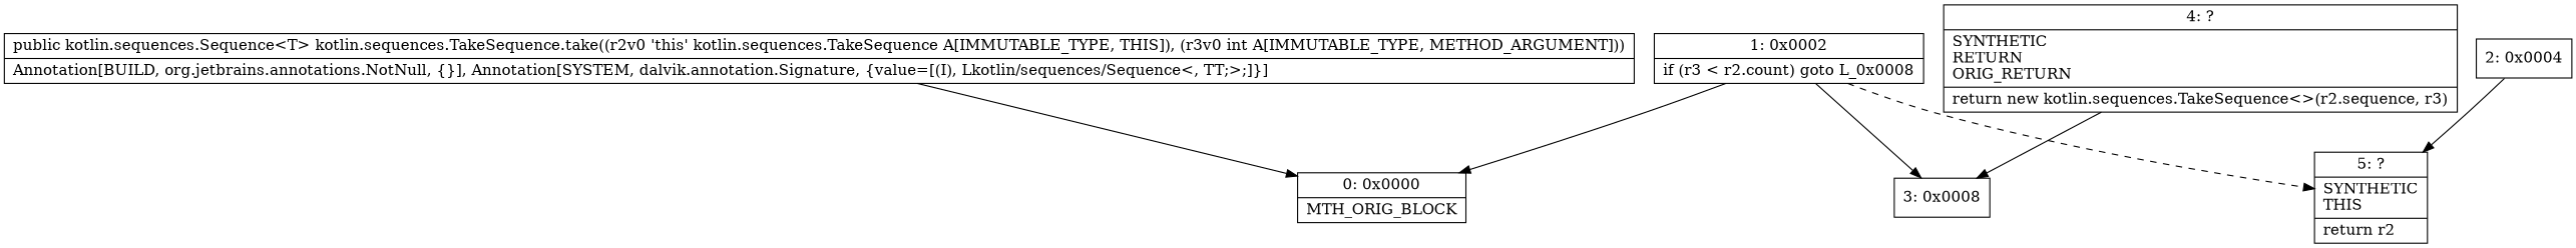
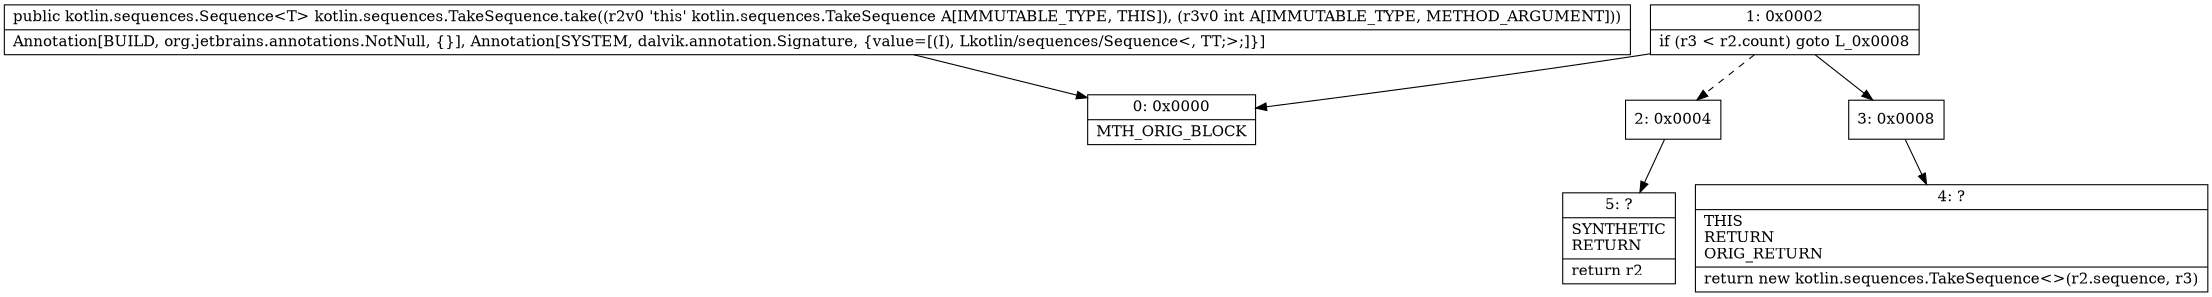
  digraph {
    node [shape=record]
    n1 [label="{0\:\ 0x0000|MTH_ORIG_BLOCK\l}"]
    n2 [label="{1\:\ 0x0002|if (r3 \< r2.count) goto L_0x0008\l}"]
    n3 [label="{2\:\ 0x0004}"]
    n4 [label="{3\:\ 0x0008}"]
-   n5 [label="{5\:\ ?|SYNTHETIC\lTHIS\l|return r2\l}"]
-   n6 [label="{4\:\ ?|SYNTHETIC\lRETURN\lORIG_RETURN\l|return new kotlin.sequences.TakeSequence\<\>(r2.sequence, r3)\l}"]
+   n5 [label="{5\:\ ?|SYNTHETIC\lRETURN\l|return r2\l}"]
+   n6 [label="{4\:\ ?|THIS\lRETURN\lORIG_RETURN\l|return new kotlin.sequences.TakeSequence\<\>(r2.sequence, r3)\l}"]
    n7 [label="{public kotlin.sequences.Sequence\<T\> kotlin.sequences.TakeSequence.take((r2v0 'this' kotlin.sequences.TakeSequence A[IMMUTABLE_TYPE, THIS]), (r3v0 int A[IMMUTABLE_TYPE, METHOD_ARGUMENT]))  | Annotation[BUILD, org.jetbrains.annotations.NotNull, \{\}], Annotation[SYSTEM, dalvik.annotation.Signature, \{value=[(I), Lkotlin\/sequences\/Sequence\<, TT;\>;]\}]\l}"]
    n2 -> n1
-   n2 -> n5 [style=dashed]
+   n2 -> n3 [style=dashed]
    n2 -> n4
    n3 -> n5
-   n6 -> n4
+   n4 -> n6
    n7 -> n1
  }
